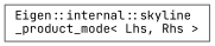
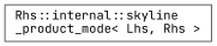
  digraph {
    rankdir=TB
    fontname="JetBrains Mono"
-   n1 [color=grey40 fillcolor=white fontname="JetBrains Mono" fontsize=10 height=0.2 label="Eigen::internal::skyline\l_product_mode\< Lhs, Rhs \>" shape=box style=filled width=0.4]
+   n1 [color=grey40 fillcolor=white fontname="JetBrains Mono" fontsize=10 height=0.2 label="Rhs::internal::skyline\l_product_mode\< Lhs, Rhs \>" shape=box style=filled width=0.4]
  }
